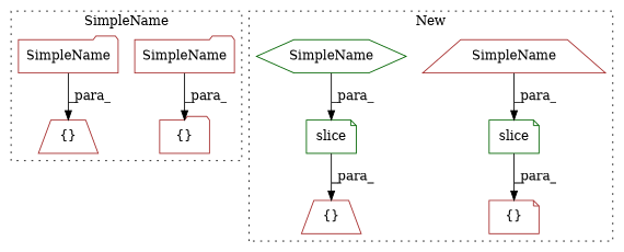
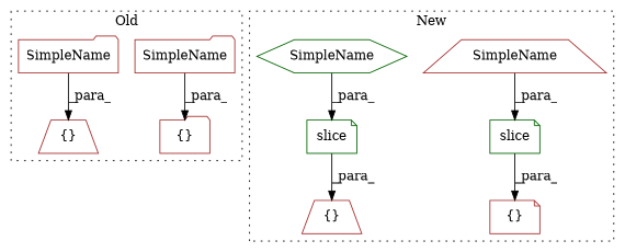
  digraph {
    node [a=4 l="1,1" s=8112 shape=trapezium color=brown]
    n1 [label="{}" s="8111,8120"]
    n2 [label="{}" s="8182,8191" shape=folder]
    n3 [a=42 l=8 label=SimpleName s=8183 shape=folder]
    n4 [a=42 l=8 label=SimpleName shape=folder]
    n5 [a=32 l="6,1" label=slice s="8106,8116" shape=note color=darkgreen]
    n6 [label="{}" s="8105,8117" shape=note]
    n7 [a=32 l="6,1" label=slice s="8180,8190" shape=note color=darkgreen]
    n8 [label="{}" s="8179,8191"]
    n9 [a=42 l=4 label=SimpleName]
    n10 [a=42 l=4 label=SimpleName s=8186 shape=hexagon color=darkgreen]
    subgraph cluster_1 {
-     label=SimpleName
+     label=Old
      style=dotted
      n1
      n2
      n3
      n4
    }
    subgraph cluster_2 {
      label=New
      style=dotted
      n5
      n6
      n7
      n8
      n9
      n10
    }
    n3 -> n2 [label=_para_]
    n4 -> n1 [label=_para_]
    n5 -> n6 [label=_para_]
    n7 -> n8 [label=_para_]
    n9 -> n5 [label=_para_]
    n10 -> n7 [label=_para_]
  }
